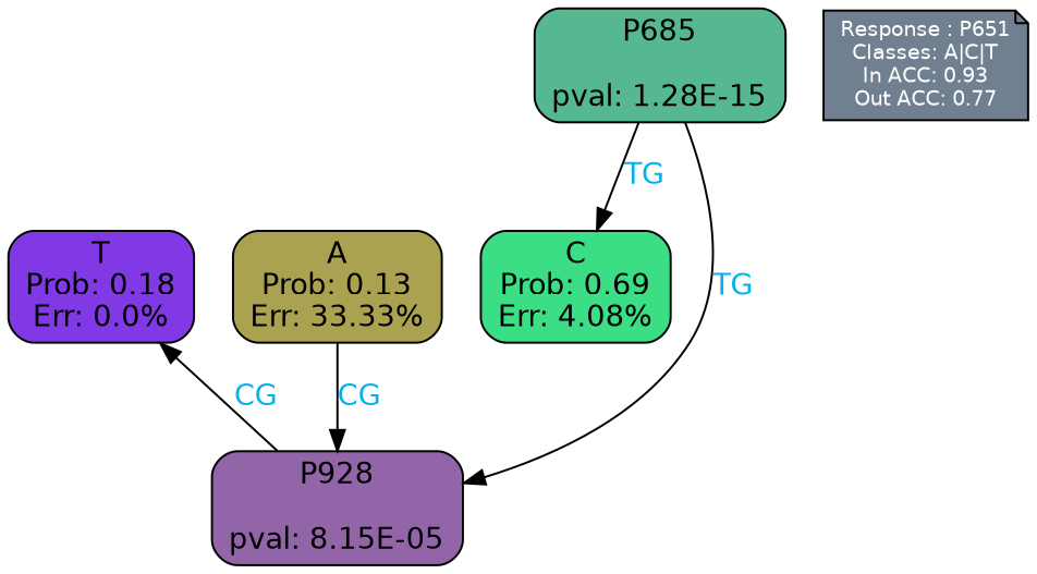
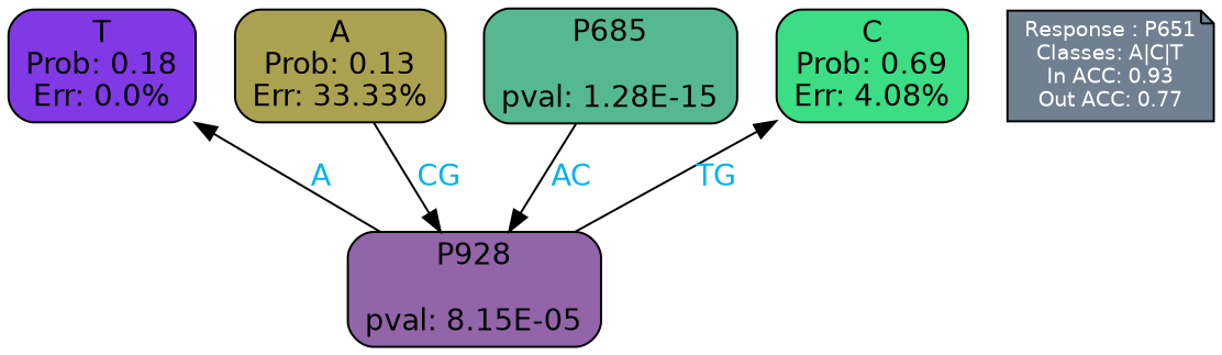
  digraph {
    ranksep=equally
    splines=polylines
    node [color=black fontname=helvetica shape=box style="filled, rounded"]
    edge [fontcolor=deepskyblue2 fontname=helvetica]
    n1 [fillcolor="#8139e5" label="T\nProb: 0.18\nErr: 0.0%"]
    n2 [fillcolor="#aba251" label="A\nProb: 0.13\nErr: 33.33%"]
    n3 [fillcolor="#3bdd85" label="C\nProb: 0.69\nErr: 4.08%"]
    n4 [align=left fillcolor=slategray fontcolor=white fontsize=10 label="Response : P651\nClasses: A|C|T\nIn ACC: 0.93\nOut ACC: 0.77\n" shape=note style=filled]
    n5 [fillcolor="#56b890" label="P685\n\npval: 1.28E-15"]
    n6 [fillcolor="#9264a8" label="P928\n\npval: 8.15E-05"]
    subgraph sub_1 {
      rank=same
      n1
      n2
      n3
    }
    subgraph sub_2 {
      rank=same
      n4
      n5
    }
    n2 -> n6 [label=CG]
-   n5 -> n3 [label=TG]
-   n5 -> n6 [label=TG]
-   n6 -> n1 [label=CG]
+   n6 -> n3 [label=TG]
+   n5 -> n6 [label=AC]
+   n6 -> n1 [label=A]
  }
